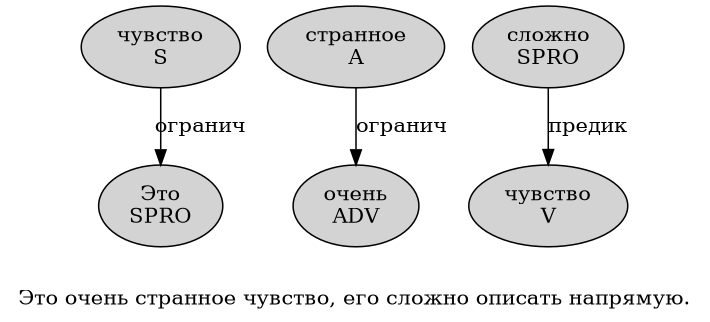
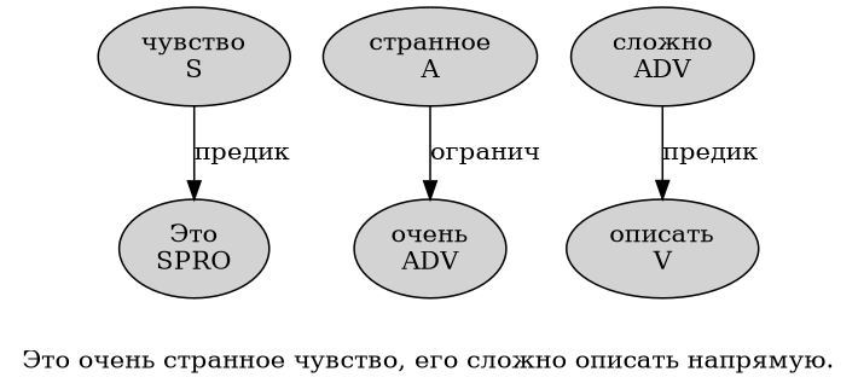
  digraph {
    label="Это очень странное чувство, его сложно описать напрямую."
    node [fillcolor=lightgray penwidth=1 shape=ellipse style=filled]
    n1 [label="Это\nSPRO"]
    n2 [label="очень\nADV"]
    n3 [label="странное\nA"]
    n4 [label="чувство\nS"]
-   n5 [label="сложно\nSPRO"]
-   n6 [label="чувство\nV"]
+   n5 [label="сложно\nADV"]
+   n6 [label="описать\nV"]
    n3 -> n2 [label="огранич"]
-   n4 -> n1 [label="огранич"]
+   n4 -> n1 [label="предик"]
    n5 -> n6 [label="предик"]
  }
